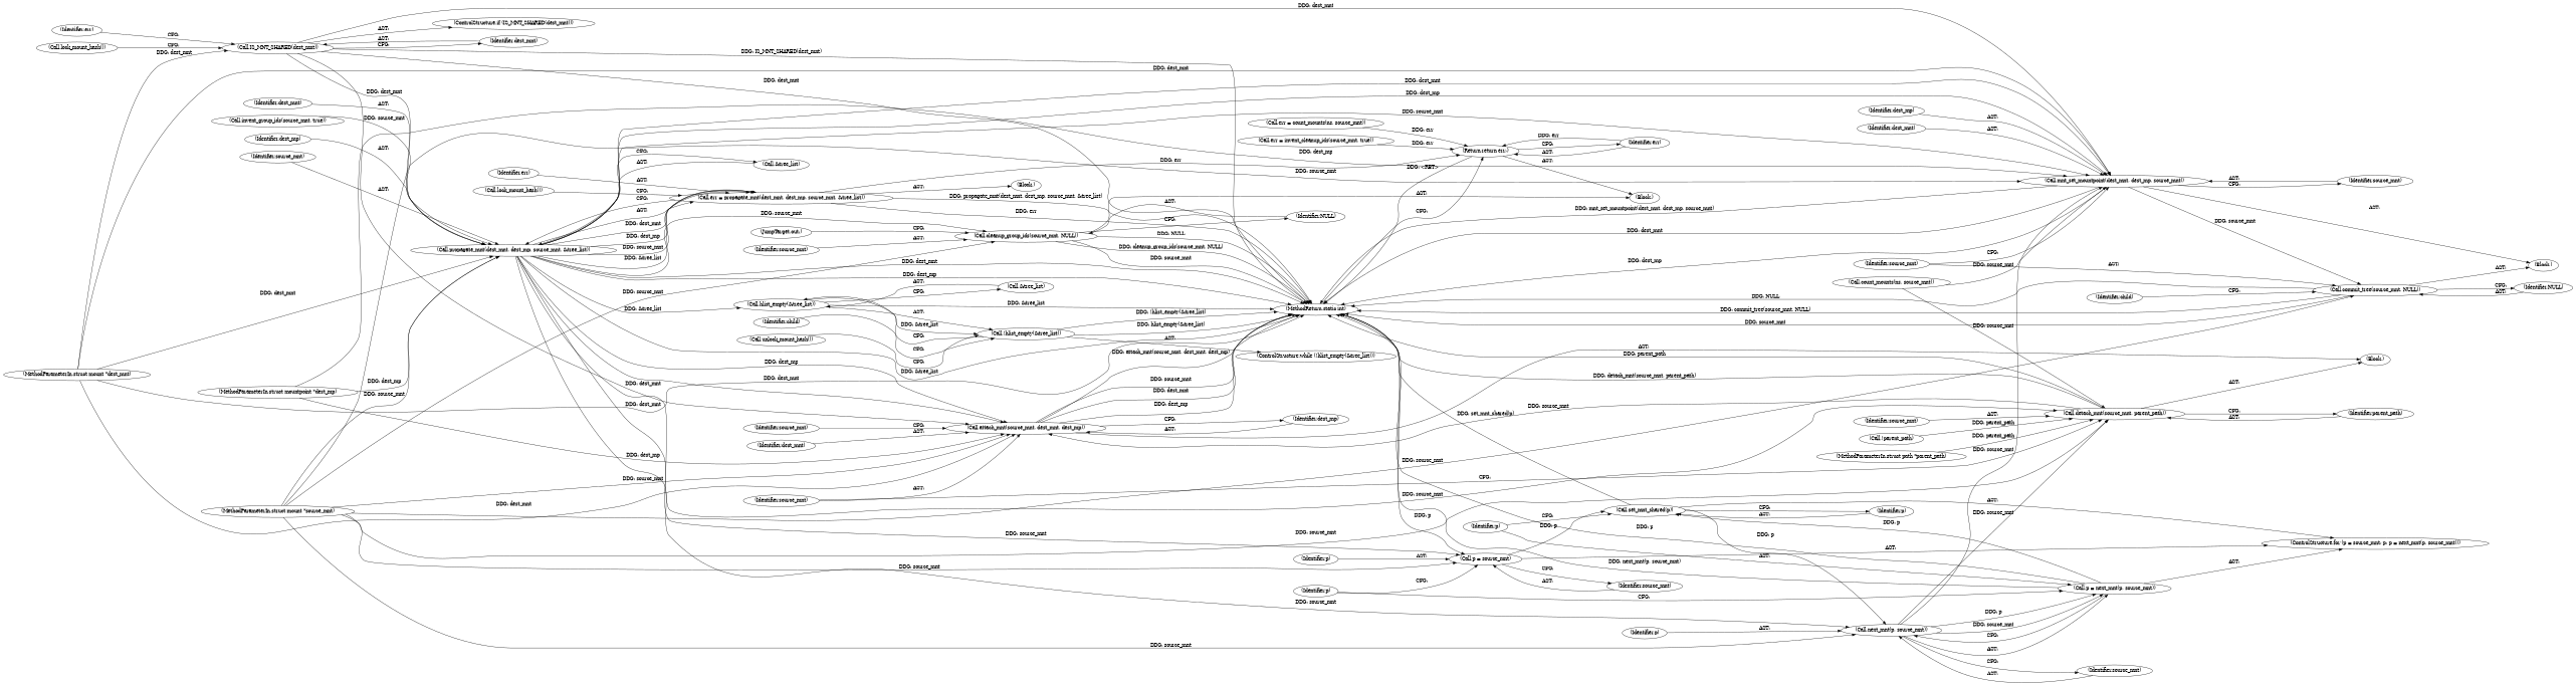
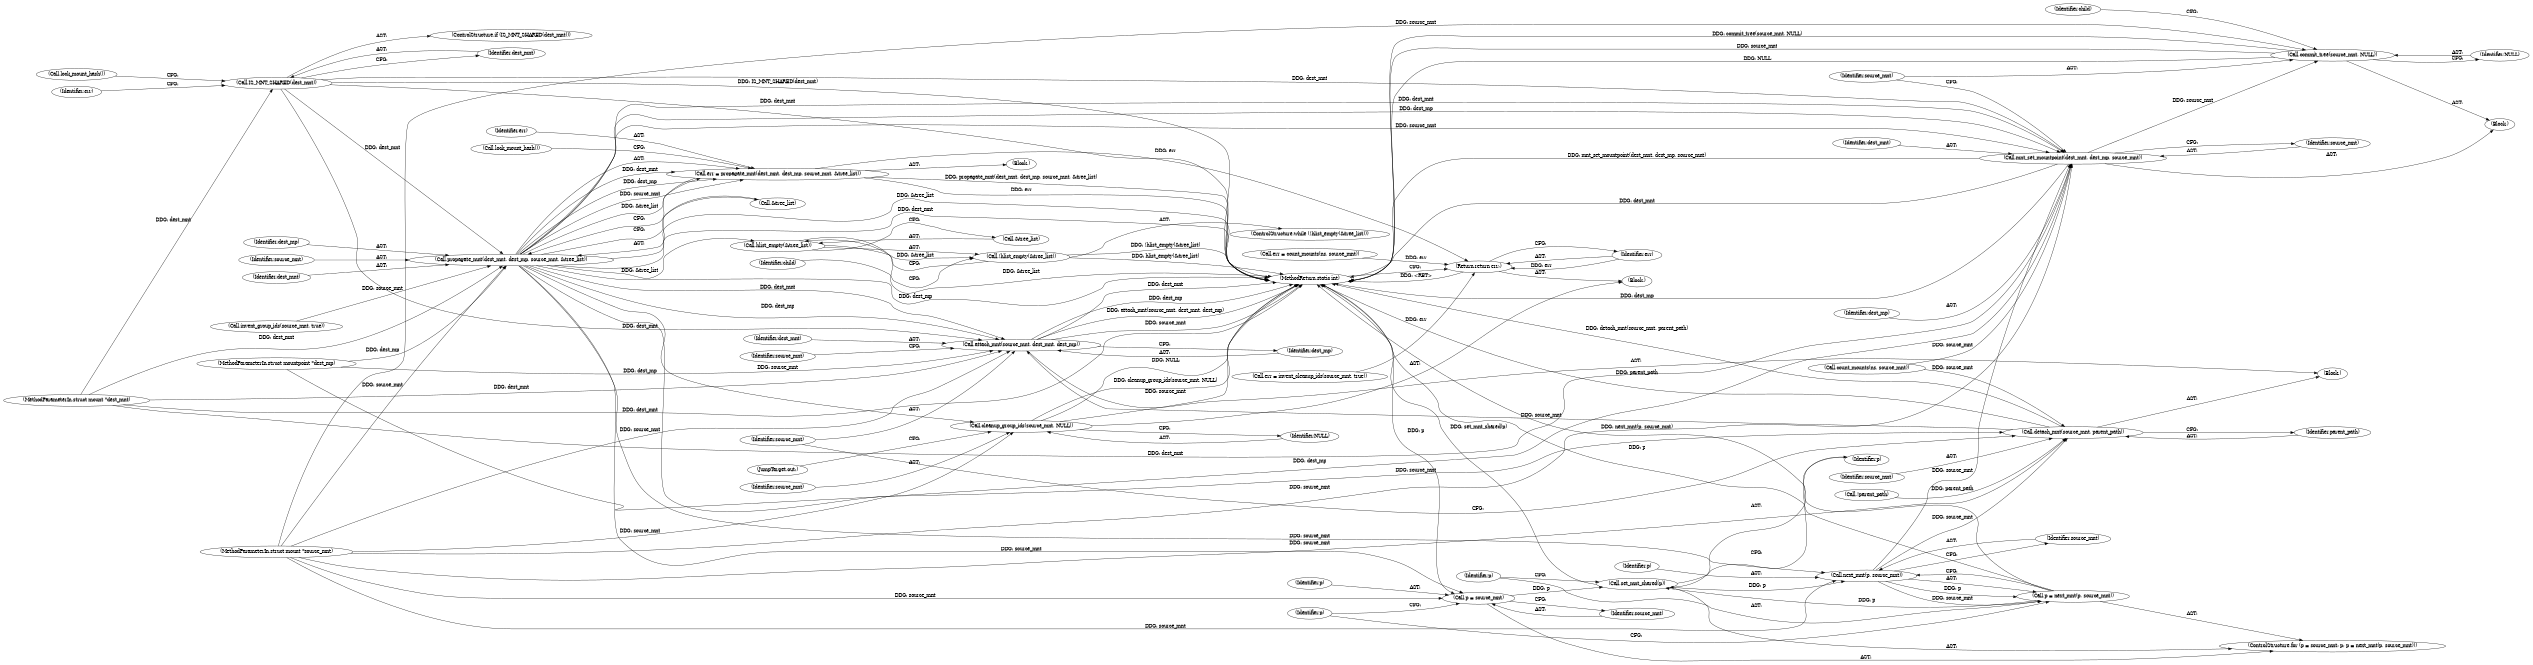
  digraph {
    rankdir=LR
    n1 [label="(Call,IS_MNT_SHARED(dest_mnt))"]
    n2 [label="(Call,propagate_mnt(dest_mnt, dest_mp, source_mnt, &tree_list))"]
    n3 [label="(Call,attach_mnt(source_mnt, dest_mnt, dest_mp))"]
    n4 [label="(Call,mnt_set_mountpoint(dest_mnt, dest_mp, source_mnt))"]
    n5 [label="(MethodReturn,static int)"]
    n6 [label="(ControlStructure,if (IS_MNT_SHARED(dest_mnt)))"]
    n7 [label="(Identifier,dest_mnt)"]
    n8 [label="(Call,err = propagate_mnt(dest_mnt, dest_mp, source_mnt, &tree_list))"]
    n9 [label="(Call,p = source_mnt)"]
    n10 [label="(Call,next_mnt(p, source_mnt))"]
    n11 [label="(Call,detach_mnt(source_mnt, parent_path))"]
    n12 [label="(Call,hlist_empty(&tree_list))"]
    n13 [label="(Call,cleanup_group_ids(source_mnt, NULL))"]
    n14 [label="(Call,&tree_list)"]
    n15 [label="(Block,)"]
    n16 [label="(Identifier,dest_mp)"]
    n17 [label="(Call,commit_tree(source_mnt, NULL))"]
    n18 [label="(Block,)"]
    n19 [label="(Identifier,source_mnt)"]
    n20 [label="(Return,return err;)"]
    n21 [label="(MethodParameterIn,struct mount *dest_mnt)"]
    n22 [label="(Block,)"]
    n23 [label="(Call,set_mnt_shared(p))"]
    n24 [label="(ControlStructure,for (p = source_mnt; p; p = next_mnt(p, source_mnt)))"]
    n25 [label="(Identifier,source_mnt)"]
    n26 [label="(Call,p = next_mnt(p, source_mnt))"]
    n27 [label="(Identifier,source_mnt)"]
    n28 [label="(Identifier,parent_path)"]
    n29 [label="(Call,!hlist_empty(&tree_list))"]
    n30 [label="(Call,&tree_list)"]
    n31 [label="(Block,)"]
    n32 [label="(Identifier,NULL)"]
    n33 [label="(Identifier,err)"]
    n34 [label="(Identifier,p)"]
    n35 [label="(Identifier,NULL)"]
    n36 [label="(ControlStructure,while (!hlist_empty(&tree_list)))"]
-   n37 [label="(MethodParameterIn,struct path *parent_path)"]
    n38 [label="(Identifier,dest_mnt)"]
-   n39 [label="(Call,unlock_mount_hash())"]
    n40 [label="(Identifier,p)"]
    n41 [label="(MethodParameterIn,struct mount *source_mnt)"]
    n42 [label="(Identifier,source_mnt)"]
    n43 [label="(Identifier,p)"]
    n44 [label="(Identifier,dest_mp)"]
    n45 [label="(Identifier,dest_mnt)"]
    n46 [label="(Call,lock_mount_hash())"]
    n47 [label="(Call,count_mounts(ns, source_mnt))"]
    n48 [label="(Call,lock_mount_hash())"]
    n49 [label="(Call,err = invent_cleanup_ids(source_mnt, true))"]
    n50 [label="(Identifier,source_mnt)"]
    n51 [label="(Identifier,child)"]
    n52 [label="(Identifier,dest_mp)"]
    n53 [label="(Call,err = count_mounts(ns, source_mnt))"]
    n54 [label="(Identifier,source_mnt)"]
    n55 [label="(Identifier,source_mnt)"]
    n56 [label="(JumpTarget,out:)"]
    n57 [label="(MethodParameterIn,struct mountpoint *dest_mp)"]
    n58 [label="(Identifier,p)"]
    n59 [label="(Identifier,source_mnt)"]
    n60 [label="(Identifier,err)"]
    n61 [label="(Identifier,dest_mnt)"]
    n62 [label="(Call,invent_group_ids(source_mnt, true))"]
    n63 [label="(Identifier,child)"]
    n64 [label="(Identifier,source_mnt)"]
    n65 [label="(Identifier,p)"]
    n66 [label="(Identifier,err)"]
    n67 [label="(Call,!parent_path)"]
    n1 -> n2 [label="DDG: dest_mnt"]
    n1 -> n3 [label="DDG: dest_mnt"]
    n1 -> n4 [label="DDG: dest_mnt"]
    n1 -> n5 [label="DDG: IS_MNT_SHARED(dest_mnt)"]
    n1 -> n5 [label="DDG: dest_mnt"]
    n1 -> n6 [label="AST: "]
    n1 -> n7 [label="CFG: "]
    n2 -> n3 [label="DDG: dest_mnt"]
    n2 -> n3 [label="DDG: dest_mp"]
    n2 -> n4 [label="DDG: dest_mnt"]
    n2 -> n4 [label="DDG: dest_mp"]
    n2 -> n4 [label="DDG: source_mnt"]
    n2 -> n5 [label="DDG: &tree_list"]
    n2 -> n5 [label="DDG: dest_mnt"]
    n2 -> n5 [label="DDG: dest_mp"]
    n2 -> n8 [label="AST: "]
    n2 -> n8 [label="DDG: dest_mnt"]
    n2 -> n8 [label="DDG: dest_mp"]
    n2 -> n8 [label="DDG: source_mnt"]
    n2 -> n8 [label="DDG: &tree_list"]
    n2 -> n9 [label="DDG: source_mnt"]
    n2 -> n10 [label="DDG: source_mnt"]
    n2 -> n11 [label="DDG: source_mnt"]
    n2 -> n12 [label="DDG: &tree_list"]
    n2 -> n13 [label="DDG: source_mnt"]
    n2 -> n14 [label="CFG: "]
    n3 -> n5 [label="DDG: dest_mnt"]
    n3 -> n5 [label="DDG: dest_mp"]
    n3 -> n5 [label="DDG: attach_mnt(source_mnt, dest_mnt, dest_mp)"]
    n3 -> n5 [label="DDG: source_mnt"]
    n3 -> n15 [label="AST: "]
    n3 -> n16 [label="CFG: "]
    n4 -> n5 [label="DDG: dest_mp"]
    n4 -> n5 [label="DDG: mnt_set_mountpoint(dest_mnt, dest_mp, source_mnt)"]
    n4 -> n5 [label="DDG: dest_mnt"]
    n4 -> n17 [label="DDG: source_mnt"]
    n4 -> n18 [label="AST: "]
    n4 -> n19 [label="CFG: "]
    n5 -> n9 [label="DDG: p"]
    n5 -> n20 [label="CFG: "]
    n7 -> n1 [label="AST: "]
    n8 -> n2 [label="CFG: "]
    n8 -> n5 [label="DDG: err"]
    n8 -> n5 [label="DDG: propagate_mnt(dest_mnt, dest_mp, source_mnt, &tree_list)"]
    n8 -> n20 [label="DDG: err"]
    n8 -> n22 [label="AST: "]
    n9 -> n23 [label="DDG: p"]
    n9 -> n24 [label="AST: "]
    n9 -> n25 [label="CFG: "]
    n10 -> n4 [label="DDG: source_mnt"]
    n10 -> n11 [label="DDG: source_mnt"]
    n10 -> n26 [label="AST: "]
    n10 -> n26 [label="DDG: p"]
    n10 -> n26 [label="DDG: source_mnt"]
    n10 -> n27 [label="CFG: "]
    n11 -> n3 [label="DDG: source_mnt"]
    n11 -> n5 [label="DDG: detach_mnt(source_mnt, parent_path)"]
    n11 -> n5 [label="DDG: parent_path"]
    n11 -> n15 [label="AST: "]
    n11 -> n28 [label="CFG: "]
    n12 -> n5 [label="DDG: &tree_list"]
    n12 -> n29 [label="AST: "]
    n12 -> n29 [label="DDG: &tree_list"]
    n12 -> n30 [label="CFG: "]
    n13 -> n5 [label="DDG: source_mnt"]
    n13 -> n5 [label="DDG: NULL"]
    n13 -> n5 [label="DDG: cleanup_group_ids(source_mnt, NULL)"]
    n13 -> n31 [label="AST: "]
    n13 -> n32 [label="CFG: "]
    n14 -> n2 [label="AST: "]
    n16 -> n3 [label="AST: "]
    n17 -> n5 [label="DDG: commit_tree(source_mnt, NULL)"]
    n17 -> n5 [label="DDG: source_mnt"]
    n17 -> n5 [label="DDG: NULL"]
    n17 -> n18 [label="AST: "]
    n17 -> n35 [label="CFG: "]
    n19 -> n4 [label="AST: "]
    n20 -> n5 [label="DDG: <RET>"]
    n20 -> n31 [label="AST: "]
    n20 -> n33 [label="CFG: "]
    n21 -> n1 [label="DDG: dest_mnt"]
    n21 -> n2 [label="DDG: dest_mnt"]
    n21 -> n3 [label="DDG: dest_mnt"]
    n21 -> n4 [label="DDG: dest_mnt"]
    n21 -> n5 [label="DDG: dest_mnt"]
    n23 -> n5 [label="DDG: set_mnt_shared(p)"]
    n23 -> n10 [label="DDG: p"]
    n23 -> n24 [label="AST: "]
    n23 -> n34 [label="CFG: "]
    n25 -> n9 [label="AST: "]
    n26 -> n5 [label="DDG: next_mnt(p, source_mnt)"]
    n26 -> n5 [label="DDG: p"]
    n26 -> n10 [label="CFG: "]
    n26 -> n23 [label="DDG: p"]
    n26 -> n24 [label="AST: "]
    n27 -> n10 [label="AST: "]
    n28 -> n11 [label="AST: "]
    n29 -> n5 [label="DDG: hlist_empty(&tree_list)"]
    n29 -> n5 [label="DDG: !hlist_empty(&tree_list)"]
    n29 -> n12 [label="CFG: "]
    n29 -> n36 [label="AST: "]
    n30 -> n12 [label="AST: "]
    n32 -> n13 [label="AST: "]
    n33 -> n20 [label="AST: "]
    n33 -> n20 [label="DDG: err"]
    n34 -> n23 [label="AST: "]
    n35 -> n17 [label="AST: "]
-   n37 -> n11 [label="DDG: parent_path"]
    n38 -> n3 [label="AST: "]
-   n39 -> n29 [label="CFG: "]
    n40 -> n10 [label="AST: "]
    n41 -> n2 [label="DDG: source_mnt"]
    n41 -> n3 [label="DDG: source_mnt"]
    n41 -> n4 [label="DDG: source_mnt"]
    n41 -> n9 [label="DDG: source_mnt"]
    n41 -> n10 [label="DDG: source_mnt"]
    n41 -> n11 [label="DDG: source_mnt"]
    n41 -> n13 [label="DDG: source_mnt"]
    n41 -> n17 [label="DDG: source_mnt"]
    n42 -> n4 [label="CFG: "]
    n42 -> n17 [label="AST: "]
    n43 -> n9 [label="CFG: "]
    n43 -> n26 [label="CFG: "]
    n44 -> n4 [label="AST: "]
    n45 -> n4 [label="AST: "]
    n46 -> n1 [label="CFG: "]
    n47 -> n4 [label="DDG: source_mnt"]
    n47 -> n11 [label="DDG: source_mnt"]
    n48 -> n8 [label="CFG: "]
    n49 -> n20 [label="DDG: err"]
    n50 -> n3 [label="CFG: "]
    n51 -> n29 [label="CFG: "]
    n52 -> n2 [label="AST: "]
    n53 -> n20 [label="DDG: err"]
    n54 -> n2 [label="AST: "]
    n55 -> n11 [label="AST: "]
    n56 -> n13 [label="CFG: "]
    n57 -> n2 [label="DDG: dest_mp"]
    n57 -> n3 [label="DDG: dest_mp"]
    n57 -> n4 [label="DDG: dest_mp"]
    n58 -> n9 [label="AST: "]
    n59 -> n3 [label="AST: "]
    n59 -> n11 [label="CFG: "]
    n60 -> n8 [label="AST: "]
    n61 -> n2 [label="AST: "]
    n62 -> n2 [label="DDG: source_mnt"]
    n63 -> n17 [label="CFG: "]
    n64 -> n13 [label="AST: "]
    n65 -> n23 [label="CFG: "]
    n65 -> n26 [label="AST: "]
    n66 -> n1 [label="CFG: "]
    n67 -> n11 [label="DDG: parent_path"]
  }
